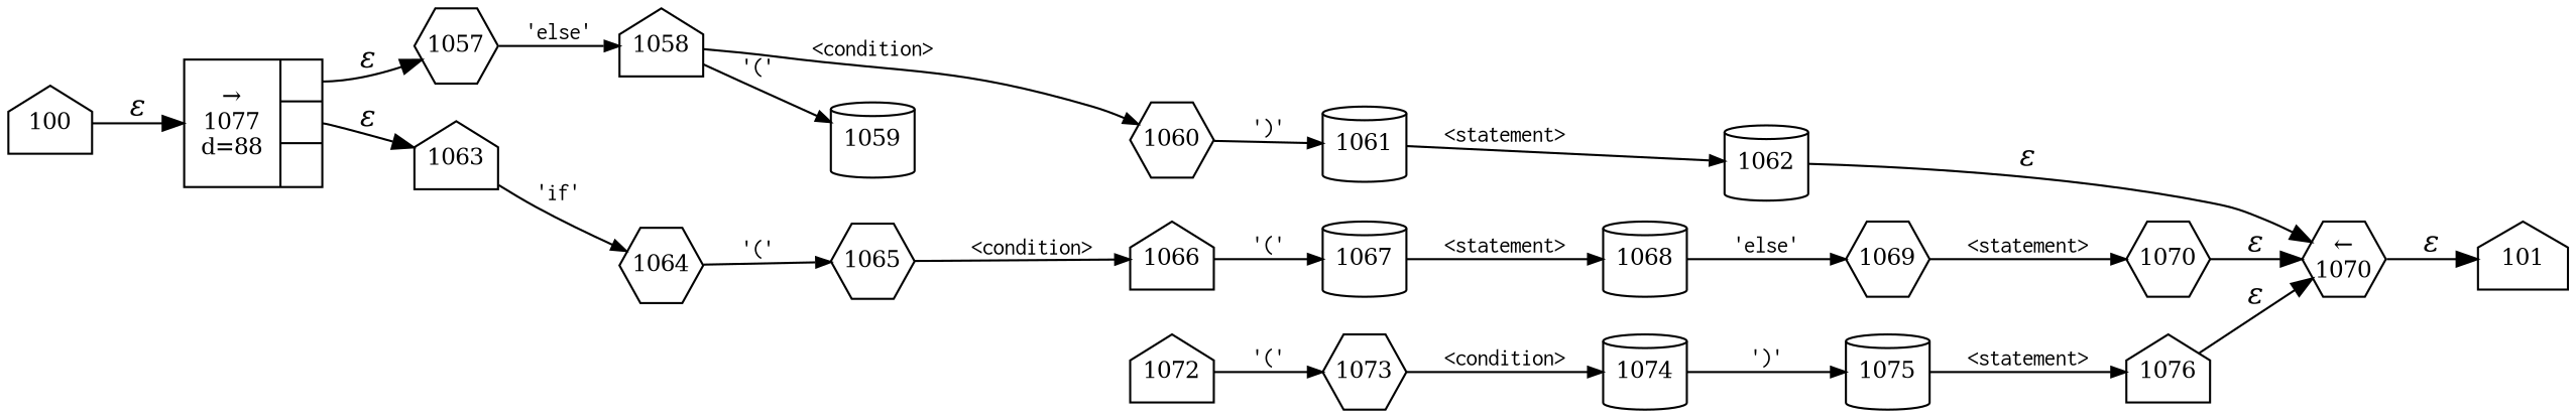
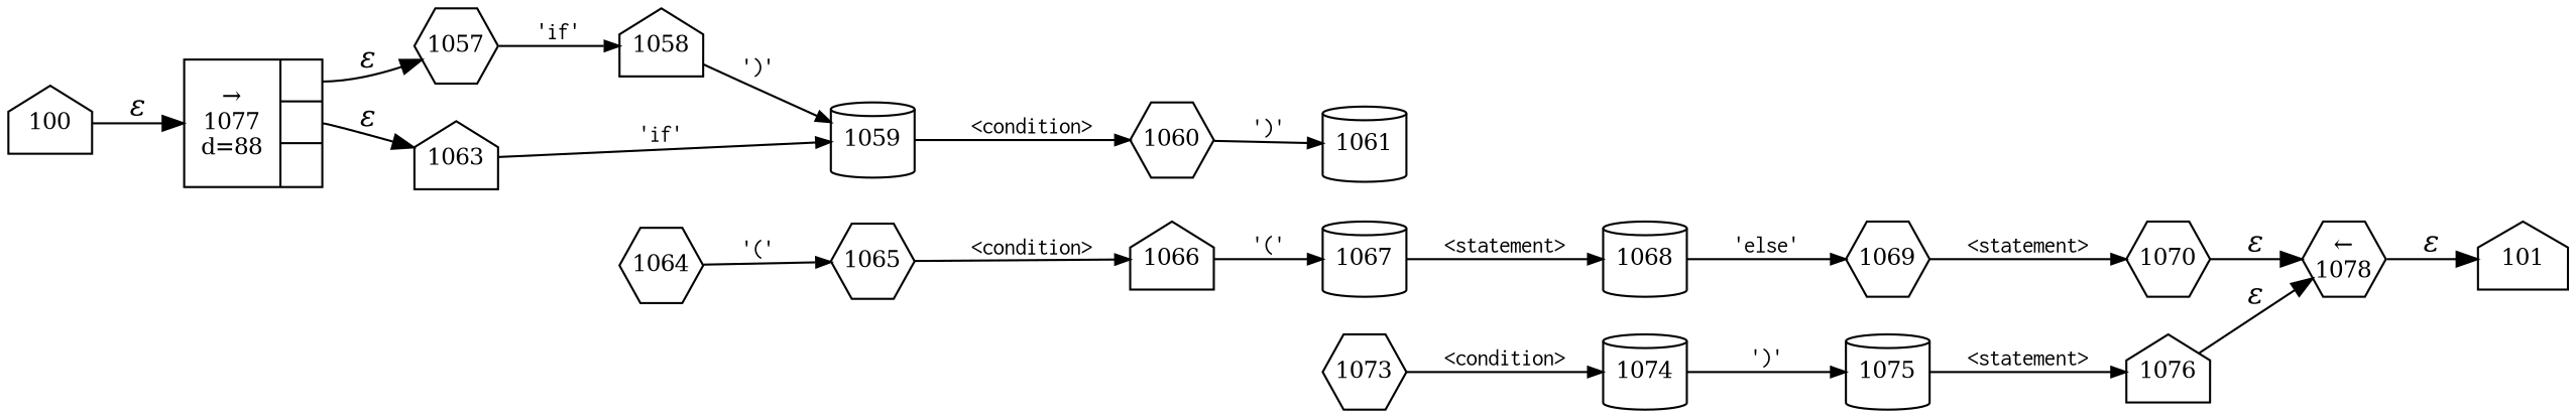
  digraph {
    rankdir=LR
    node [fixedsize=true fontsize=11 shape=hexagon peripheries=1]
    edge [arrowhead=normal arrowsize=.7 fontname=Courier fontsize=11]
    n1 [label=101 shape=house width=.6 peripheries=""]
    n2 [label=1057 width=.55]
    n3 [label=1058 shape=house width=.55]
    n4 [label=1059 shape=cylinder width=.55]
    n5 [label=1060 width=.55]
    n6 [label=1061 shape=cylinder width=.55]
    n7 [label=100 shape=house width=.55]
    n8 [fixedsize=false label="{&rarr;\n1077\nd=88|{<p0>|<p1>|<p2>}}" shape=record]
    n9 [label=1063 shape=house width=.55]
-   n10 [label=1062 shape=cylinder width=.55]
-   n11 [label="&larr;\n1070" width=.55]
+   n11 [label="&larr;\n1078" width=.55]
    n12 [label=1064 width=.55]
    n13 [label=1065 width=.55]
    n14 [label=1066 shape=house width=.55]
    n15 [label=1067 shape=cylinder width=.55]
    n16 [label=1068 shape=cylinder width=.55]
    n17 [label=1069 width=.55]
    n18 [label=1070 width=.55]
-   n19 [label=1072 shape=house width=.55]
    n20 [label=1073 width=.55]
    n21 [label=1074 shape=cylinder width=.55]
    n22 [label=1075 shape=cylinder width=.55]
    n23 [label=1076 shape=house width=.55]
-   n2 -> n3 [label="'else'"]
-   n3 -> n4 [label="'('"]
-   n3 -> n5 [label="<condition>"]
+   n2 -> n3 [label="'if'"]
+   n3 -> n4 [label="')'"]
+   n4 -> n5 [label="<condition>"]
    n5 -> n6 [label="')'"]
-   n6 -> n10 [label="<statement>"]
    n7 -> n8 [fontname="Times-Italic" label="&epsilon;" arrowhead="" arrowsize="" fontsize=""]
    n8 -> n2 [fontname="Times-Italic" label="&epsilon;" tailport=p0 arrowhead="" arrowsize="" fontsize=""]
    n8 -> n9 [fontname="Times-Italic" label="&epsilon;" tailport=p1 arrowhead="" arrowsize="" fontsize=""]
-   n9 -> n12 [label="'if'"]
-   n10 -> n11 [fontname="Times-Italic" label="&epsilon;" arrowhead="" arrowsize="" fontsize=""]
+   n9 -> n4 [label="'if'"]
    n11 -> n1 [fontname="Times-Italic" label="&epsilon;" arrowhead="" arrowsize="" fontsize=""]
    n12 -> n13 [label="'('"]
    n13 -> n14 [label="<condition>"]
    n14 -> n15 [label="'('"]
    n15 -> n16 [label="<statement>"]
    n16 -> n17 [label="'else'"]
    n17 -> n18 [label="<statement>"]
    n18 -> n11 [fontname="Times-Italic" label="&epsilon;" arrowhead="" arrowsize="" fontsize=""]
-   n19 -> n20 [label="'('"]
    n20 -> n21 [label="<condition>"]
    n21 -> n22 [label="')'"]
    n22 -> n23 [label="<statement>"]
    n23 -> n11 [fontname="Times-Italic" label="&epsilon;" arrowhead="" arrowsize="" fontsize=""]
  }
